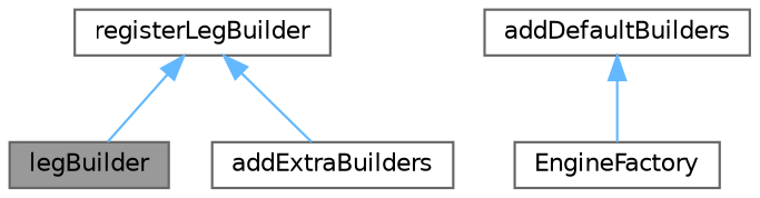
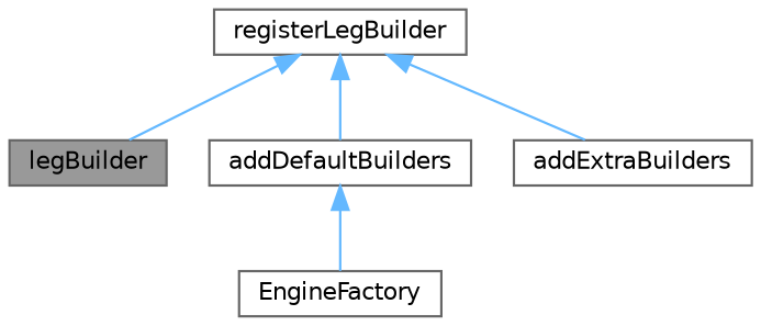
  digraph {
    rankdir=TB
    node [color=grey40 fillcolor=white fontname=Helvetica fontsize=10 shape=box style=filled]
    edge [color=steelblue1 dir=back fontname=Helvetica fontsize=10 labelfontname=Helvetica labelfontsize=10 style=solid]
    n1 [color=gray40 fillcolor=grey60 fontcolor=black height=0.2 label=legBuilder width=0.4]
    n2 [height=0.2 label=registerLegBuilder width=0.4]
    n3 [height=0.2 label=addDefaultBuilders width=0.4]
    n4 [height=0.2 label=addExtraBuilders width=0.4]
    n5 [height=0.2 label=EngineFactory width=0.4]
    n2 -> n1
+   n2 -> n3
    n2 -> n4
    n3 -> n5
  }
